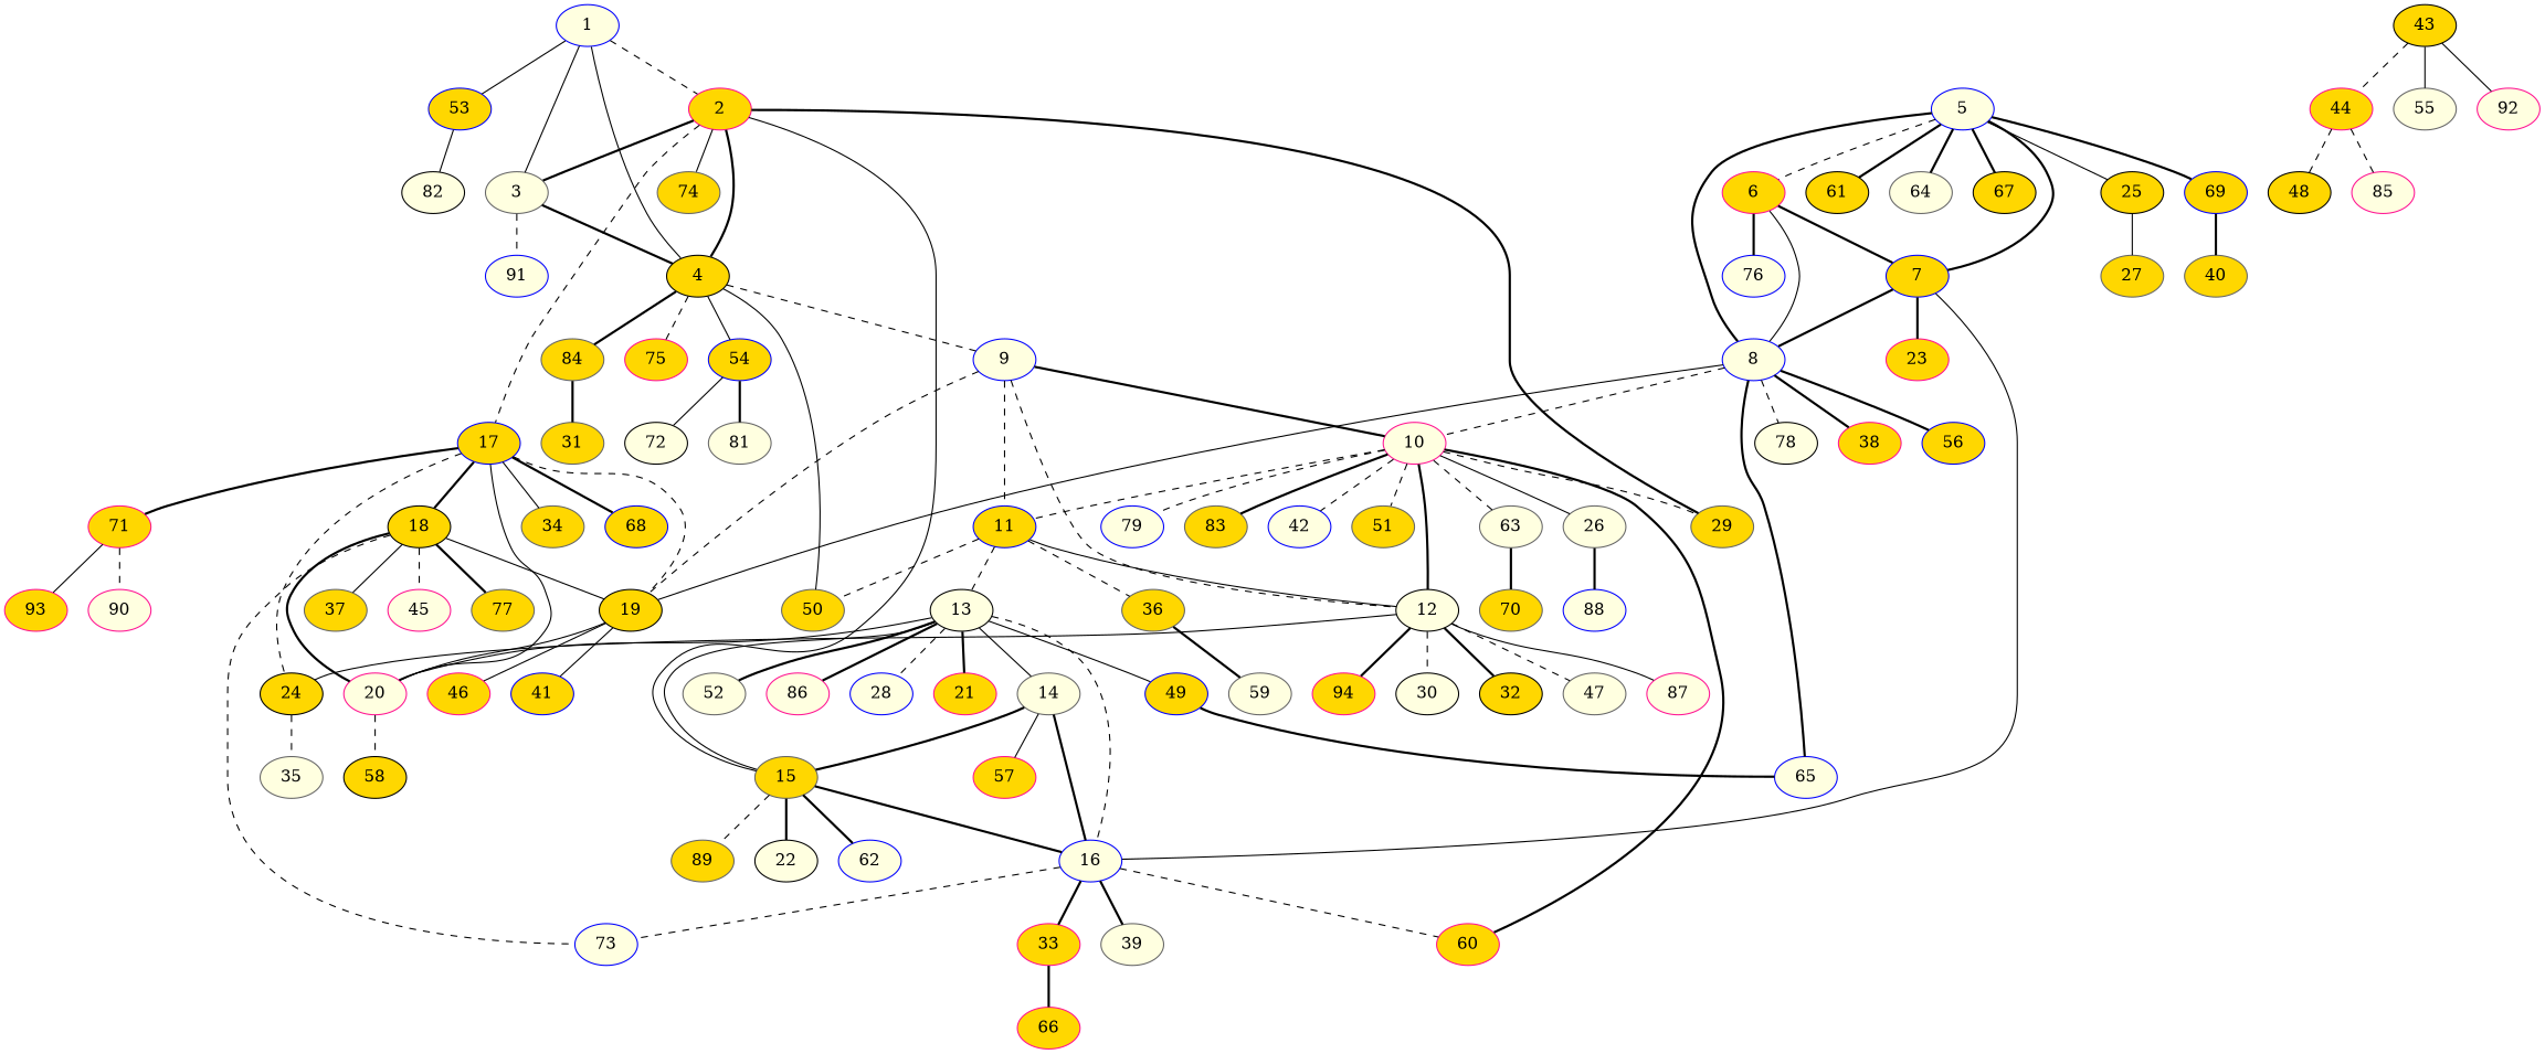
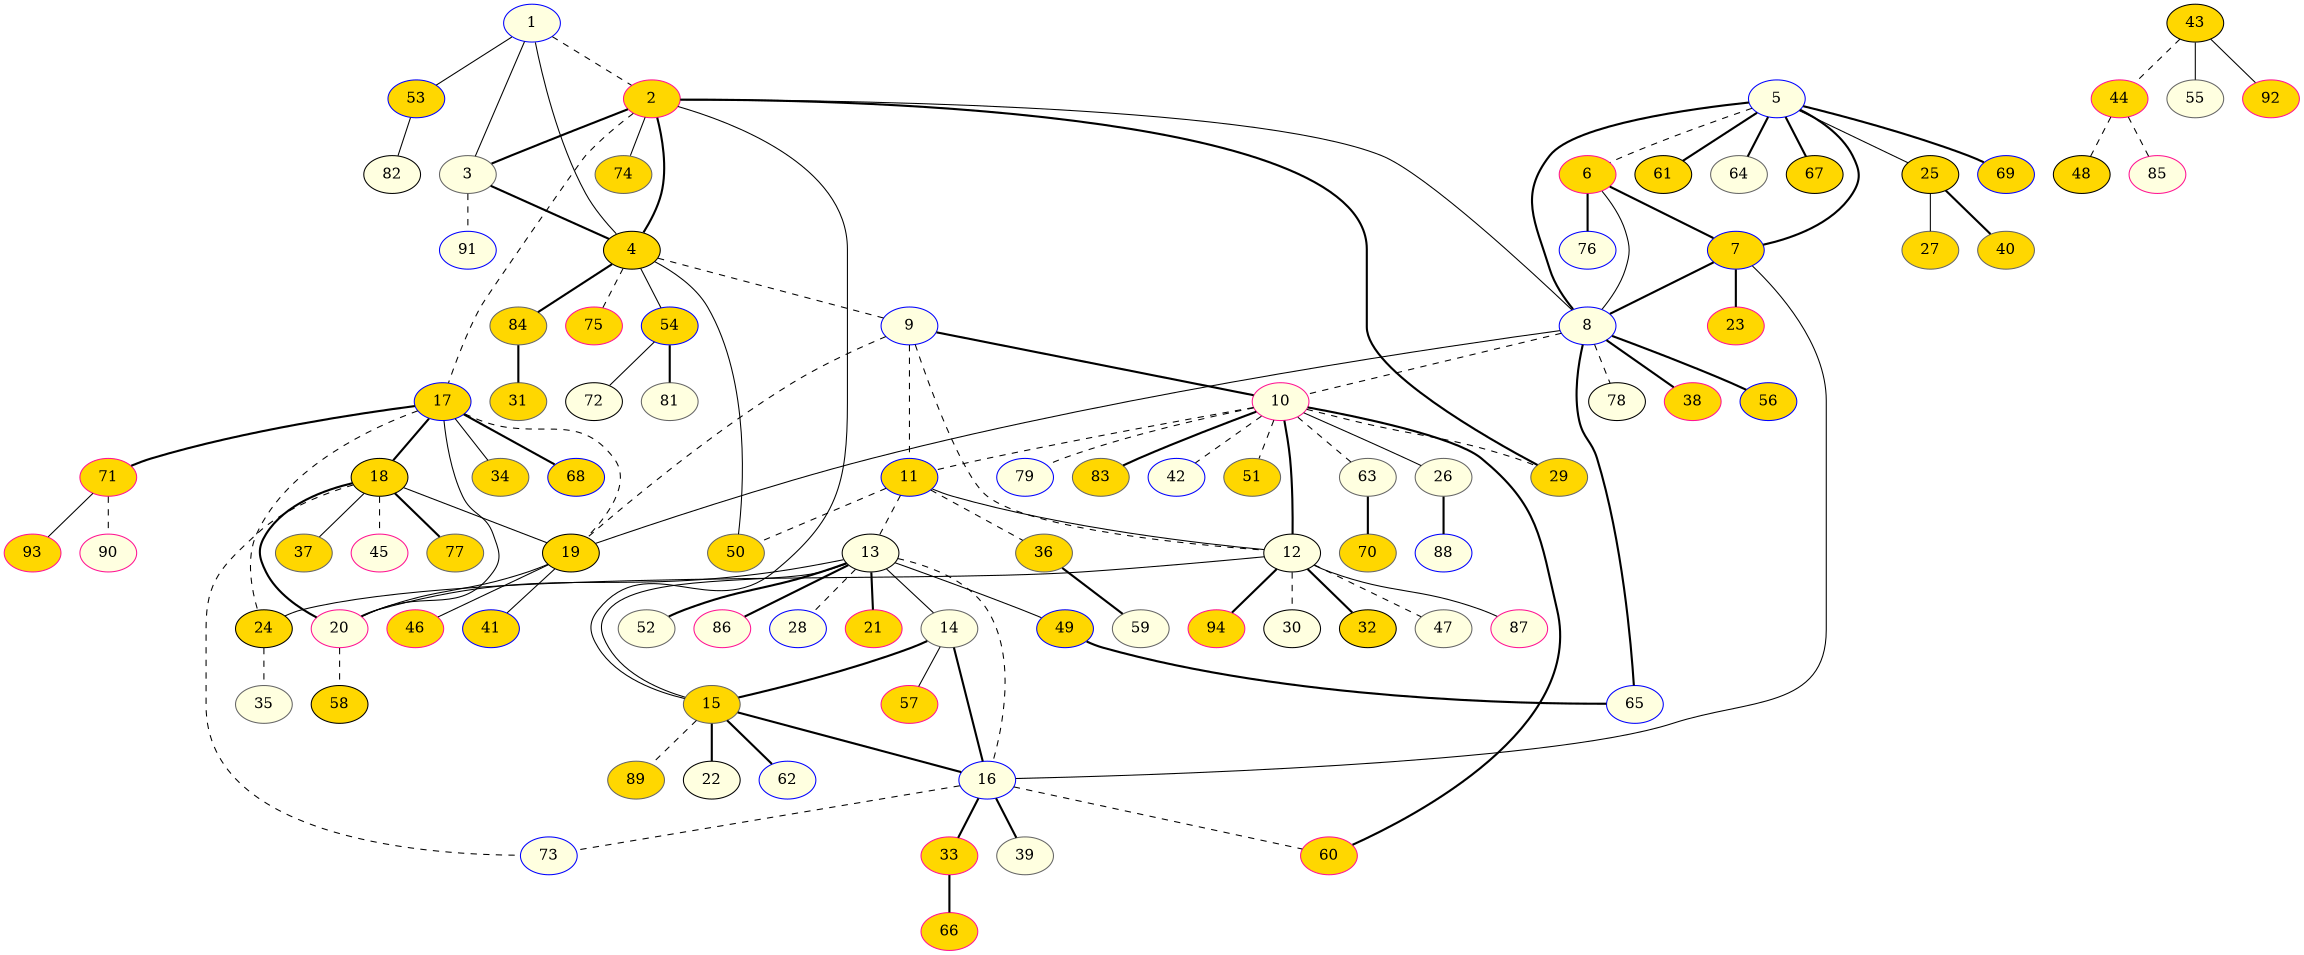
  graph {
    node [color=gray40 fillcolor=gold style=filled]
    edge [style=bold]
    1 [color=blue fillcolor=lightyellow]
    2 [color=deeppink]
    3 [fillcolor=lightyellow]
    4 [color=black]
    53 [color=blue]
    8 [color=blue fillcolor=lightyellow]
    15
    17 [color=blue]
    29
    74
    91 [color=blue fillcolor=lightyellow]
    9 [color=blue fillcolor=lightyellow]
    50
    54 [color=blue]
    75 [color=deeppink]
    84
    82 [color=black fillcolor=lightyellow]
    10 [color=deeppink fillcolor=lightyellow]
    19 [color=black]
    38 [color=deeppink]
    56 [color=blue]
    65 [color=blue fillcolor=lightyellow]
    78 [color=black fillcolor=lightyellow]
    16 [color=blue fillcolor=lightyellow]
    22 [color=black fillcolor=lightyellow]
    62 [color=blue fillcolor=lightyellow]
    89
    24 [color=black]
    20 [color=deeppink fillcolor=lightyellow]
    18 [color=black]
    34
    68 [color=blue]
    71 [color=deeppink]
    43 [color=black]
    44 [color=deeppink]
    55 [fillcolor=lightyellow]
-   92 [color=deeppink fillcolor=lightyellow]
+   92 [color=deeppink]
    11 [color=blue]
    12 [color=black fillcolor=lightyellow]
    72 [color=black fillcolor=lightyellow]
    81 [fillcolor=lightyellow]
    31
    5 [color=blue fillcolor=lightyellow]
    6 [color=deeppink]
    7 [color=blue]
    25 [color=black]
    61 [color=black]
    64 [fillcolor=lightyellow]
    67 [color=black]
    69 [color=blue]
    76 [color=blue fillcolor=lightyellow]
    23 [color=deeppink]
    27
    40
    60 [color=deeppink]
    33 [color=deeppink]
    39 [fillcolor=lightyellow]
    73 [color=blue fillcolor=lightyellow]
    26 [fillcolor=lightyellow]
    42 [color=blue fillcolor=lightyellow]
    51
    63 [fillcolor=lightyellow]
    79 [color=blue fillcolor=lightyellow]
    83
    41 [color=blue]
    46 [color=deeppink]
    13 [color=black fillcolor=lightyellow]
    36
    30 [color=black fillcolor=lightyellow]
    32 [color=black]
    47 [fillcolor=lightyellow]
    87 [color=deeppink fillcolor=lightyellow]
    94 [color=deeppink]
    88 [color=blue fillcolor=lightyellow]
    70
    14 [fillcolor=lightyellow]
    21 [color=deeppink]
    28 [color=blue fillcolor=lightyellow]
    49 [color=blue]
    52 [fillcolor=lightyellow]
    86 [color=deeppink fillcolor=lightyellow]
    59 [fillcolor=lightyellow]
    35 [fillcolor=lightyellow]
    57 [color=deeppink]
    58 [color=black]
    66 [color=deeppink]
    37
    45 [color=deeppink fillcolor=lightyellow]
    77
    90 [color=deeppink fillcolor=lightyellow]
    93 [color=deeppink]
    48 [color=black]
    85 [color=deeppink fillcolor=lightyellow]
    1 -- 2 [style=dashed]
    1 -- 3 [style=solid]
    1 -- 4 [style=solid]
    1 -- 53 [style=solid]
    2 -- 3
    2 -- 4
+   2 -- 8 [style=solid]
    2 -- 15 [style=solid]
    2 -- 17 [style=dashed]
    2 -- 29
    2 -- 74 [style=solid]
    3 -- 4
    3 -- 91 [style=dashed]
    4 -- 9 [style=dashed]
    4 -- 50 [style=solid]
    4 -- 54 [style=solid]
    4 -- 75 [style=dashed]
    4 -- 84
    53 -- 82 [style=solid]
    8 -- 10 [style=dashed]
    8 -- 19 [style=solid]
    8 -- 38
    8 -- 56
    8 -- 65
    8 -- 78 [style=dashed]
    15 -- 16
    15 -- 22
    15 -- 62
    15 -- 89 [style=dashed]
    17 -- 19 [style=dashed]
    17 -- 24 [style=dashed]
    17 -- 20 [style=solid]
    17 -- 18
    17 -- 34 [style=solid]
    17 -- 68
    17 -- 71
    9 -- 10
    9 -- 19 [style=dashed]
    9 -- 11 [style=dashed]
    9 -- 12 [style=dashed]
    54 -- 72 [style=solid]
    54 -- 81
    84 -- 31
    10 -- 29 [style=dashed]
    10 -- 11 [style=dashed]
    10 -- 12
    10 -- 60
    10 -- 26 [style=solid]
    10 -- 42 [style=dashed]
    10 -- 51 [style=dashed]
    10 -- 63 [style=dashed]
    10 -- 79 [style=dashed]
    10 -- 83
    19 -- 20 [style=solid]
    19 -- 41 [style=solid]
    19 -- 46 [style=solid]
    16 -- 60 [style=dashed]
    16 -- 33
    16 -- 39
    16 -- 73 [style=dashed]
    24 -- 35 [style=dashed]
    20 -- 58 [style=dashed]
    18 -- 19 [style=solid]
    18 -- 20
    18 -- 73 [style=dashed]
    18 -- 37 [style=solid]
    18 -- 45 [style=dashed]
    18 -- 77
    71 -- 90 [style=dashed]
    71 -- 93 [style=solid]
    43 -- 44 [style=dashed]
    43 -- 55 [style=solid]
    43 -- 92 [style=solid]
    44 -- 48 [style=dashed]
    44 -- 85 [style=dashed]
    11 -- 50 [style=dashed]
    11 -- 12 [style=solid]
    11 -- 13 [style=dashed]
    11 -- 36 [style=dashed]
    12 -- 24 [style=solid]
    12 -- 30 [style=dashed]
    12 -- 32
    12 -- 47 [style=dashed]
    12 -- 87 [style=solid]
    12 -- 94
    5 -- 8
    5 -- 6 [style=dashed]
    5 -- 7
    5 -- 25 [style=solid]
    5 -- 61
    5 -- 64
    5 -- 67
    5 -- 69
    6 -- 8 [style=solid]
    6 -- 7
    6 -- 76
    7 -- 8
    7 -- 16 [style=solid]
    7 -- 23
    25 -- 27 [style=solid]
-   69 -- 40
+   25 -- 40
    33 -- 66
    26 -- 88
    63 -- 70
    13 -- 15 [style=solid]
    13 -- 16 [style=dashed]
    13 -- 20 [style=solid]
    13 -- 14 [style=solid]
    13 -- 21
    13 -- 28 [style=dashed]
    13 -- 49 [style=solid]
    13 -- 52
    13 -- 86
    36 -- 59
    14 -- 15
    14 -- 16
    14 -- 57 [style=solid]
    49 -- 65
  }
